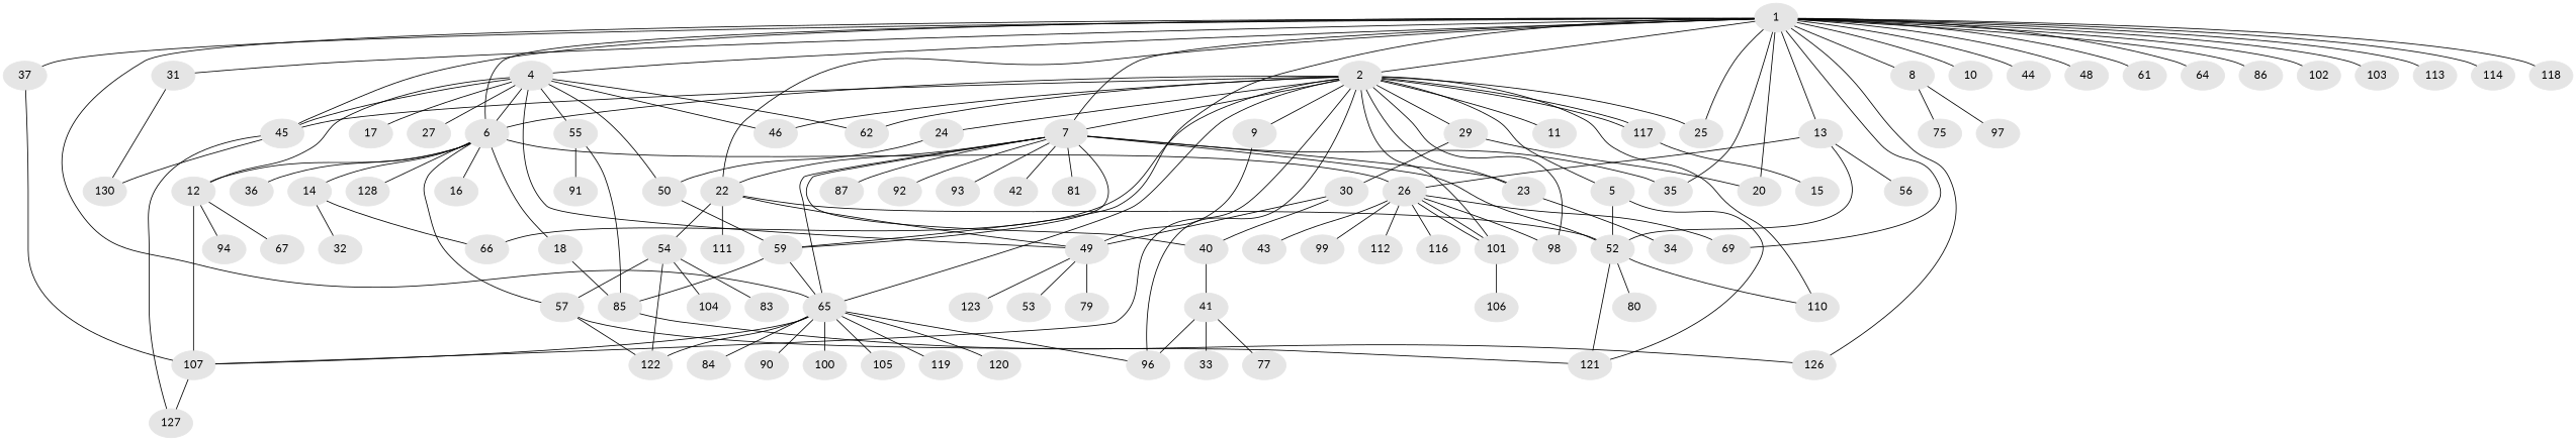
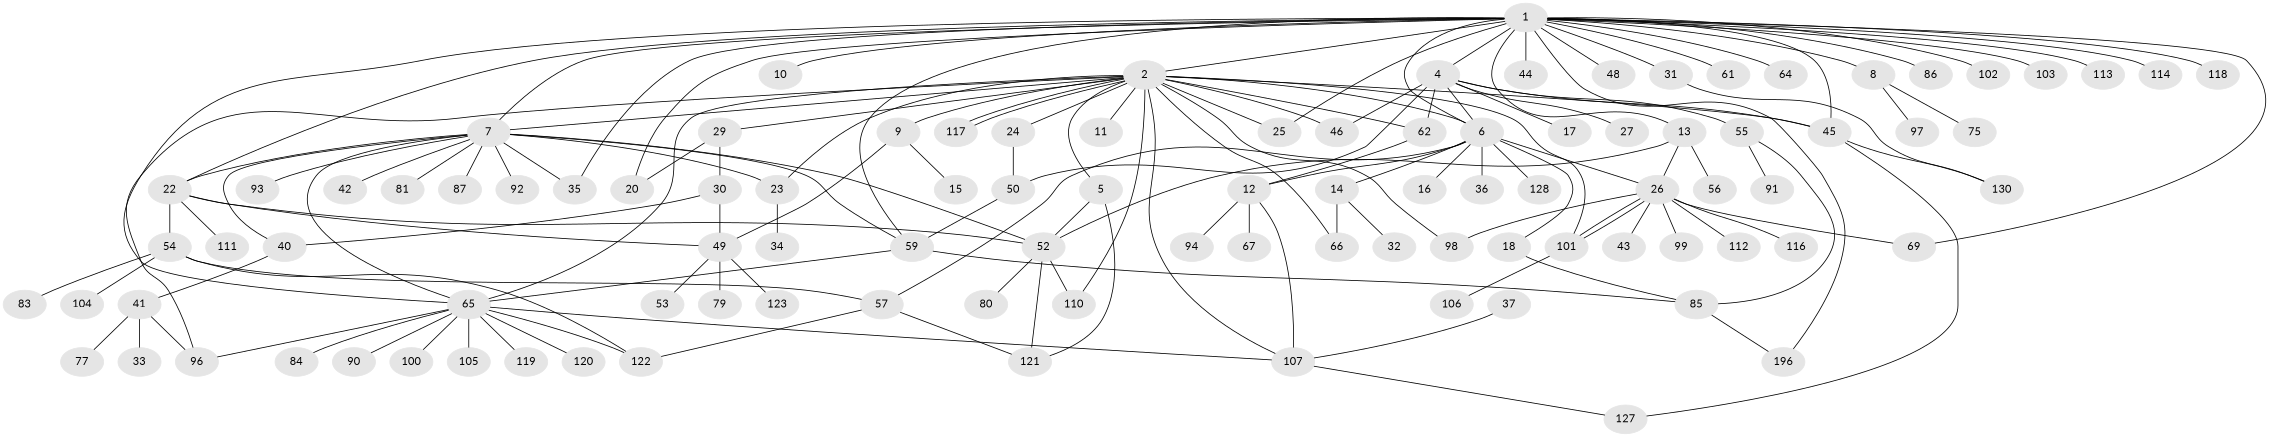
  graph {
    fontname=Lato
    node [color=gray90 fontname=Lato style=filled]
    edge [fontname=Lato]
    1 [super="+3"]
    2 [super="+21"]
    4 [super="+38"]
    6 [super="+47"]
    7 [super="+19"]
    8
    10
    13 [super="+51"]
    20
    22 [super="+89"]
    25
    31 [super="+74"]
    35
    37 [super="+88"]
    44
    45
    48
    59 [super="+72"]
    61
    64
    65 [super="+68"]
    69 [super="+76"]
    86
    102
    103
    113
    114
    118
-   126
+   126 [label=196]
    5 [super="+125"]
    9
    11
    23 [super="+33"]
    24 [super="+28"]
    29
    46
    62
    66 [super="+95"]
    96
    98
    101
    107 [super="+129"]
    110
    117
    12 [super="+124"]
    17
    27
    49 [super="+71"]
    50 [super="+70"]
    55
    14 [super="+108"]
    16
    18
    26 [super="+82"]
    36
    57 [super="+115"]
    128
    52 [super="+60"]
    40
    42
    81
    87
    92
    93
    75
    97
    56
    54 [super="+58"]
    111
    130
    127
    85
    122
    84
    90
    100
    105
    119
    120
    121
    15 [super="+39"]
    34
    30 [super="+73"]
    106
    67
    94
    53
    79
    123
    91
    80
    32
    43
    99
    112
    116
    41 [super="+78"]
    83
    104
    n100 [label=33 super="+109"]
    77
    1 -- 2 [weight=2]
    1 -- 4
    1 -- 6 [weight=2]
    1 -- 7
    1 -- 8 [weight=2]
    1 -- 10
    1 -- 13
    1 -- 20
    1 -- 22 [weight=2]
    1 -- 25
    1 -- 31
    1 -- 35
-   1 -- 37 [weight=2]
    1 -- 44
    1 -- 45
    1 -- 48
    1 -- 59
    1 -- 61
    1 -- 64
    1 -- 65
    1 -- 69
    1 -- 86
    1 -- 102
    1 -- 103
    1 -- 113
    1 -- 114
    1 -- 118
    1 -- 126
    2 -- 6
    2 -- 7
    2 -- 25
    2 -- 45
    2 -- 65
    2 -- 5
    2 -- 9
    2 -- 11
    2 -- 23
    2 -- 24
    2 -- 29
    2 -- 46
    2 -- 62
    2 -- 66
    2 -- 96
    2 -- 98
    2 -- 101
    2 -- 107
    2 -- 110
    2 -- 117
    2 -- 117
    4 -- 6
    4 -- 45
    4 -- 46
    4 -- 62
-   4 -- 12 [weight=2]
+   62 -- 12 [weight=2]
    4 -- 17
    4 -- 27
-   4 -- 49
    4 -- 50
    4 -- 55
    6 -- 12 [weight=2]
    6 -- 14
    6 -- 16
    6 -- 18
    6 -- 26
    6 -- 36
    6 -- 57
    6 -- 128
    7 -- 22
    7 -- 35
    7 -- 59
    7 -- 65
    7 -- 23
    7 -- 52
    7 -- 40
    7 -- 42
    7 -- 81
    7 -- 87
    7 -- 92
    7 -- 93
    8 -- 75
    8 -- 97
    13 -- 26
    13 -- 52
    13 -- 56
    22 -- 49
    22 -- 52
    22 -- 54
    22 -- 111
    31 -- 130
    37 -- 107
    45 -- 130
    45 -- 127
    59 -- 65
    59 -- 85
    65 -- 96
    65 -- 107
    65 -- 122
    65 -- 84
    65 -- 90
    65 -- 100
    65 -- 105
    65 -- 119
    65 -- 120
    5 -- 52
    5 -- 121
    9 -- 49
-   117 -- 15
+   9 -- 15
    23 -- 34
    24 -- 50
    29 -- 20
    29 -- 30
    101 -- 106
    107 -- 127
    12 -- 107
    12 -- 67
    12 -- 94
    49 -- 53
    49 -- 79
    49 -- 123
    50 -- 59
    55 -- 85
    55 -- 91
    14 -- 66
    14 -- 32
    18 -- 85
    26 -- 69
    26 -- 98
    26 -- 101
    26 -- 101
    26 -- 43
    26 -- 99
    26 -- 112
    26 -- 116
    57 -- 122
    57 -- 121
    52 -- 110
    52 -- 121
    52 -- 80
    40 -- 41
    54 -- 57
    54 -- 122
    54 -- 83
    54 -- 104
    85 -- 126
    30 -- 49
    30 -- 40
    41 -- 96
    41 -- n100
    41 -- 77
  }
